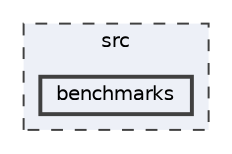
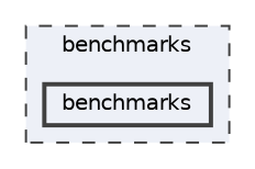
  digraph {
    compound=true
    n1 [color=grey25 fillcolor="#edf0f7" fontname=Helvetica fontsize=10 height=0.2 label=benchmarks shape=box style="filled,bold" width=0.4]
    subgraph cluster_1 {
      bgcolor="#edf0f7"
      fontname=Helvetica
      fontsize=10
-     label=src
+     label=benchmarks
      pencolor=grey25
      style="filled,dashed"
      n1
    }
  }
